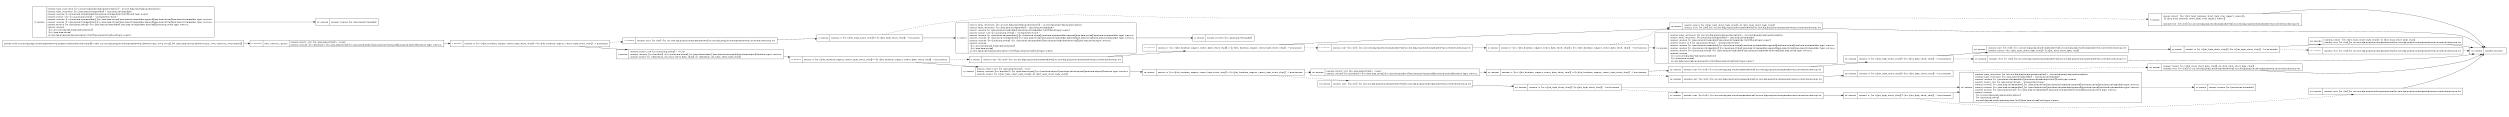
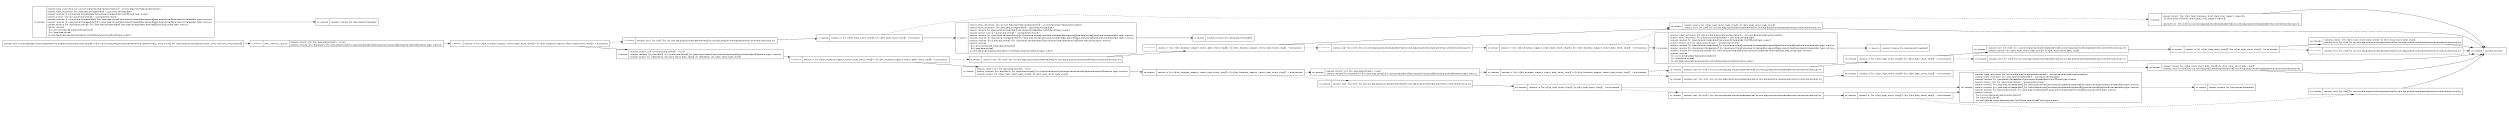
  digraph {
    fontname="Fira Sans"
    rankdir=LR
    node [fontname="Fira Sans" shape=record]
    edge [fontname="Fira Sans"]
    n1 [label="{0\:\ 0x0000|MTH_VIRTUAL_BLOCK\l|0x0000: CONST_STR  (r0 I:java.lang.String) =  \"IHDR\" \l0x0002: INVOKE  (r0 I:boolean) = (r4 I:java.lang.String), (r0 I:java.lang.Object) java.lang.String.equals(java.lang.Object):boolean type: VIRTUAL \l}"]
    n2 [label="{1\:\ 0x0006|0x0006: IF  (r0 I:?[int, boolean, OBJECT, ARRAY, byte, short, char]) == (0 ?[int, boolean, OBJECT, ARRAY, byte, short, char])  \-\> B:7:0x0028 \l}"]
    n3 [label="{2\:\ 0x0008|0x0008: IGET  (r0 I:int) = (r3 I:ar.com.hjg.pngj.ChunkSeqReaderPng) ar.com.hjg.pngj.ChunkSeqReaderPng.currentChunkGroup int \l}"]
    n4 [label="{7\:\ 0x0028|0x0028: CONST_STR  (r0 I:java.lang.String) =  \"PLTE\" \l0x002a: INVOKE  (r0 I:boolean) = (r4 I:java.lang.String), (r0 I:java.lang.Object) java.lang.String.equals(java.lang.Object):boolean type: VIRTUAL \l0x002e: CONST  (r1 I:?[boolean, int, float, short, byte, char]) = (1 ?[boolean, int, float, short, byte, char]) \l}"]
    n5 [label="{3\:\ 0x000a|0x000a: IF  (r0 I:?[int, byte, short, char]) \>= (0 ?[int, byte, short, char])  \-\> B:5:0x0011 \l}"]
    n6 [label="{8\:\ 0x002f|0x002f: IF  (r0 I:?[int, boolean, OBJECT, ARRAY, byte, short, char]) == (0 ?[int, boolean, OBJECT, ARRAY, byte, short, char])  \-\> B:17:0x0055 \l}"]
    n7 [label="{4\:\ 0x000c|0x000c: CONST  (r4 I:?[int, float, boolean, short, byte, char, OBJECT, ARRAY]) = \l  (0 ?[int, float, boolean, short, byte, char, OBJECT, ARRAY])\l \l0x000d: IPUT  (r4 I:int), (r3 I:ar.com.hjg.pngj.ChunkSeqReaderPng) ar.com.hjg.pngj.ChunkSeqReaderPng.currentChunkGroup int \l}"]
    n8 [label="{5\:\ 0x0011|0x0011: NEW_INSTANCE  (r0 I:ar.com.hjg.pngj.PngjInputException) =  ar.com.hjg.pngj.PngjInputException \l0x0013: NEW_INSTANCE  (r1 I:java.lang.StringBuilder) =  java.lang.StringBuilder \l0x0015: INVOKE  (r1 I:java.lang.StringBuilder) java.lang.StringBuilder.\<init\>():void type: DIRECT \l0x0018: CONST_STR  (r2 I:java.lang.String) =  \"unexpected chunk \" \l0x001a: INVOKE  (r1 I:java.lang.StringBuilder), (r2 I:java.lang.String) java.lang.StringBuilder.append(java.lang.String):java.lang.StringBuilder type: VIRTUAL \l0x001d: INVOKE  (r1 I:java.lang.StringBuilder), (r4 I:java.lang.String) java.lang.StringBuilder.append(java.lang.String):java.lang.StringBuilder type: VIRTUAL \l0x0020: INVOKE  (r4 I:java.lang.String) = (r1 I:java.lang.StringBuilder) java.lang.StringBuilder.toString():java.lang.String type: VIRTUAL \l0x0024: INVOKE  \l  (r0 I:ar.com.hjg.pngj.PngjInputException)\l  (r4 I:java.lang.String)\l ar.com.hjg.pngj.PngjInputException.\<init\>(java.lang.String):void type: DIRECT \l}"]
    n9 [label="{40\:\ 0x00b9|0x00b9: RETURN   \l}"]
    n10 [label="{6\:\ 0x0027|0x0027: THROW  (r0 I:java.lang.Throwable) \l}"]
    n11 [label="{9\:\ 0x0031|0x0031: IGET  (r0 I:int) = (r3 I:ar.com.hjg.pngj.ChunkSeqReaderPng) ar.com.hjg.pngj.ChunkSeqReaderPng.currentChunkGroup int \l}"]
    n12 [label="{17\:\ 0x0055|0x0055: CONST_STR  (r0 I:java.lang.String) =  \"IDAT\" \l0x0057: INVOKE  (r0 I:boolean) = (r4 I:java.lang.String), (r0 I:java.lang.Object) java.lang.String.equals(java.lang.Object):boolean type: VIRTUAL \l0x005b: CONST  (r2 I:?[int, float, short, byte, char]) = (4 ?[int, float, short, byte, char]) \l}"]
    n13 [label="{10\:\ 0x0033|0x0033: IF  (r0 I:?[int, boolean, OBJECT, ARRAY, byte, short, char]) == (0 ?[int, boolean, OBJECT, ARRAY, byte, short, char])  \-\> B:16:0x0051 \l}"]
    n14 [label="{18\:\ 0x005c|0x005c: IF  (r0 I:?[int, boolean, OBJECT, ARRAY, byte, short, char]) == (0 ?[int, boolean, OBJECT, ARRAY, byte, short, char])  \-\> B:26:0x0080 \l}"]
    n15 [label="{11\:\ 0x0035|0x0035: IGET  (r0 I:int) = (r3 I:ar.com.hjg.pngj.ChunkSeqReaderPng) ar.com.hjg.pngj.ChunkSeqReaderPng.currentChunkGroup int \l}"]
    n16 [label="{16\:\ 0x0051|0x0051: CONST  (r4 I:?[int, float, short, byte, char]) = (2 ?[int, float, short, byte, char]) \l0x0052: IPUT  (r4 I:int), (r3 I:ar.com.hjg.pngj.ChunkSeqReaderPng) ar.com.hjg.pngj.ChunkSeqReaderPng.currentChunkGroup int \l}"]
    n17 [label="{12\:\ 0x0037|0x0037: IF  (r0 I:?[int, boolean, OBJECT, ARRAY, byte, short, char]) != (r1 I:?[int, boolean, OBJECT, ARRAY, byte, short, char])  \-\> B:14:0x003a \l}"]
    n18 [label="{14\:\ 0x003a|0x003a: NEW_INSTANCE  (r0 I:ar.com.hjg.pngj.PngjInputException) =  ar.com.hjg.pngj.PngjInputException \l0x003c: NEW_INSTANCE  (r1 I:java.lang.StringBuilder) =  java.lang.StringBuilder \l0x003e: INVOKE  (r1 I:java.lang.StringBuilder) java.lang.StringBuilder.\<init\>():void type: DIRECT \l0x0041: CONST_STR  (r2 I:java.lang.String) =  \"unexpected chunk \" \l0x0043: INVOKE  (r1 I:java.lang.StringBuilder), (r2 I:java.lang.String) java.lang.StringBuilder.append(java.lang.String):java.lang.StringBuilder type: VIRTUAL \l0x0046: INVOKE  (r1 I:java.lang.StringBuilder), (r4 I:java.lang.String) java.lang.StringBuilder.append(java.lang.String):java.lang.StringBuilder type: VIRTUAL \l0x0049: INVOKE  (r4 I:java.lang.String) = (r1 I:java.lang.StringBuilder) java.lang.StringBuilder.toString():java.lang.String type: VIRTUAL \l0x004d: INVOKE  \l  (r0 I:ar.com.hjg.pngj.PngjInputException)\l  (r4 I:java.lang.String)\l ar.com.hjg.pngj.PngjInputException.\<init\>(java.lang.String):void type: DIRECT \l}"]
+   n19 [label="{15\:\ 0x0050|0x0050: THROW  (r0 I:java.lang.Throwable) \l}"]
    n20 [label="{19\:\ 0x005e|0x005e: IGET  (r0 I:int) = (r3 I:ar.com.hjg.pngj.ChunkSeqReaderPng) ar.com.hjg.pngj.ChunkSeqReaderPng.currentChunkGroup int \l}"]
    n21 [label="{26\:\ 0x0080|0x0080: CONST_STR  (r0 I:java.lang.String) =  \"IEND\" \l0x0082: INVOKE  (r0 I:boolean) = (r4 I:java.lang.String), (r0 I:java.lang.Object) java.lang.String.equals(java.lang.Object):boolean type: VIRTUAL \l}"]
    n22 [label="{20\:\ 0x0060|0x0060: IF  (r0 I:?[int, byte, short, char]) \< (0 ?[int, byte, short, char])  \-\> B:24:0x0069 \l}"]
    n23 [label="{27\:\ 0x0086|0x0086: IF  (r0 I:?[int, boolean, OBJECT, ARRAY, byte, short, char]) == (0 ?[int, boolean, OBJECT, ARRAY, byte, short, char])  \-\> B:33:0x00a7 \l}"]
    n24 [label="{21\:\ 0x0062|0x0062: IGET  (r0 I:int) = (r3 I:ar.com.hjg.pngj.ChunkSeqReaderPng) ar.com.hjg.pngj.ChunkSeqReaderPng.currentChunkGroup int \l}"]
    n25 [label="{24\:\ 0x0069|0x0069: NEW_INSTANCE  (r0 I:ar.com.hjg.pngj.PngjInputException) =  ar.com.hjg.pngj.PngjInputException \l0x006b: NEW_INSTANCE  (r1 I:java.lang.StringBuilder) =  java.lang.StringBuilder \l0x006d: INVOKE  (r1 I:java.lang.StringBuilder) java.lang.StringBuilder.\<init\>():void type: DIRECT \l0x0070: CONST_STR  (r2 I:java.lang.String) =  \"unexpected chunk \" \l0x0072: INVOKE  (r1 I:java.lang.StringBuilder), (r2 I:java.lang.String) java.lang.StringBuilder.append(java.lang.String):java.lang.StringBuilder type: VIRTUAL \l0x0075: INVOKE  (r1 I:java.lang.StringBuilder), (r4 I:java.lang.String) java.lang.StringBuilder.append(java.lang.String):java.lang.StringBuilder type: VIRTUAL \l0x0078: INVOKE  (r4 I:java.lang.String) = (r1 I:java.lang.StringBuilder) java.lang.StringBuilder.toString():java.lang.String type: VIRTUAL \l0x007c: INVOKE  \l  (r0 I:ar.com.hjg.pngj.PngjInputException)\l  (r4 I:java.lang.String)\l ar.com.hjg.pngj.PngjInputException.\<init\>(java.lang.String):void type: DIRECT \l}"]
    n26 [label="{22\:\ 0x0064|0x0064: IF  (r0 I:?[int, byte, short, char]) \> (r2 I:?[int, byte, short, char])  \-\> B:24:0x0069 \l}"]
    n27 [label="{25\:\ 0x007f|0x007f: THROW  (r0 I:java.lang.Throwable) \l}"]
    n28 [label="{23\:\ 0x0066|0x0066: IPUT  (r2 I:int), (r3 I:ar.com.hjg.pngj.ChunkSeqReaderPng) ar.com.hjg.pngj.ChunkSeqReaderPng.currentChunkGroup int \l}"]
    n29 [label="{28\:\ 0x0088|0x0088: IGET  (r0 I:int) = (r3 I:ar.com.hjg.pngj.ChunkSeqReaderPng) ar.com.hjg.pngj.ChunkSeqReaderPng.currentChunkGroup int \l}"]
    n30 [label="{33\:\ 0x00a7|0x00a7: IGET  (r4 I:int) = (r3 I:ar.com.hjg.pngj.ChunkSeqReaderPng) ar.com.hjg.pngj.ChunkSeqReaderPng.currentChunkGroup int \l}"]
    n31 [label="{29\:\ 0x008a|0x008a: IF  (r0 I:?[int, byte, short, char]) \< (r2 I:?[int, byte, short, char])  \-\> B:31:0x0090 \l}"]
    n32 [label="{34\:\ 0x00a9|0x00a9: IF  (r4 I:?[int, byte, short, char]) \> (r1 I:?[int, byte, short, char])  \-\> B:36:0x00ae \l}"]
    n33 [label="{30\:\ 0x008c|0x008c: CONST  (r4 I:?[int, float, short, byte, char]) = (6 ?[int, float, short, byte, char]) \l0x008d: IPUT  (r4 I:int), (r3 I:ar.com.hjg.pngj.ChunkSeqReaderPng) ar.com.hjg.pngj.ChunkSeqReaderPng.currentChunkGroup int \l}"]
    n34 [label="{31\:\ 0x0090|0x0090: NEW_INSTANCE  (r0 I:ar.com.hjg.pngj.PngjInputException) =  ar.com.hjg.pngj.PngjInputException \l0x0092: NEW_INSTANCE  (r1 I:java.lang.StringBuilder) =  java.lang.StringBuilder \l0x0094: INVOKE  (r1 I:java.lang.StringBuilder) java.lang.StringBuilder.\<init\>():void type: DIRECT \l0x0097: CONST_STR  (r2 I:java.lang.String) =  \"unexpected chunk \" \l0x0099: INVOKE  (r1 I:java.lang.StringBuilder), (r2 I:java.lang.String) java.lang.StringBuilder.append(java.lang.String):java.lang.StringBuilder type: VIRTUAL \l0x009c: INVOKE  (r1 I:java.lang.StringBuilder), (r4 I:java.lang.String) java.lang.StringBuilder.append(java.lang.String):java.lang.StringBuilder type: VIRTUAL \l0x009f: INVOKE  (r4 I:java.lang.String) = (r1 I:java.lang.StringBuilder) java.lang.StringBuilder.toString():java.lang.String type: VIRTUAL \l5x00a3: INVOKE  \l  (r0 I:ar.com.hjg.pngj.PngjInputException)\l  (r4 I:java.lang.String)\l ar.com.hjg.pngj.PngjInputException.\<init\>(java.lang.String):void type: DIRECT \l}"]
    n35 [label="{32\:\ 0x00a6|0x00a6: THROW  (r0 I:java.lang.Throwable) \l}"]
    n36 [label="{35\:\ 0x00ab|0x00ab: IPUT  (r1 I:int), (r3 I:ar.com.hjg.pngj.ChunkSeqReaderPng) ar.com.hjg.pngj.ChunkSeqReaderPng.currentChunkGroup int \l}"]
    n37 [label="{36\:\ 0x00ae|0x00ae: IGET  (r4 I:int) = (r3 I:ar.com.hjg.pngj.ChunkSeqReaderPng) ar.com.hjg.pngj.ChunkSeqReaderPng.currentChunkGroup int \l0x00b0: CONST  (r0 I:?[int, float, short, byte, char]) = (3 ?[int, float, short, byte, char]) \l}"]
    n38 [label="{37\:\ 0x00b1|0x00b1: IF  (r4 I:?[int, byte, short, char]) \> (r0 I:?[int, byte, short, char])  \-\> B:39:0x00b6 \l}"]
    n39 [label="{38\:\ 0x00b3|0x00b3: IPUT  (r0 I:int), (r3 I:ar.com.hjg.pngj.ChunkSeqReaderPng) ar.com.hjg.pngj.ChunkSeqReaderPng.currentChunkGroup int \l}"]
    n40 [label="{39\:\ 0x00b6|0x00b6: CONST  (r4 I:?[int, float, short, byte, char]) = (5 ?[int, float, short, byte, char]) \l0x00b7: IPUT  (r4 I:int), (r3 I:ar.com.hjg.pngj.ChunkSeqReaderPng) ar.com.hjg.pngj.ChunkSeqReaderPng.currentChunkGroup int \l}"]
    n41 [label="{private void ar.com.hjg.pngj.ChunkSeqReaderPng.updateAndCheckChunkGroup((r3 'this' I:ar.com.hjg.pngj.ChunkSeqReaderPng A[IMMUTABLE_TYPE, THIS]), (r4 I:java.lang.String A[IMMUTABLE_TYPE, METHOD_ARGUMENT])) }"]
    n1 -> n2
    n2 -> n3 [style=dashed]
    n2 -> n4
    n3 -> n5
    n4 -> n6
    n5 -> n7 [style=dashed]
    n5 -> n8
    n6 -> n11 [style=dashed]
    n6 -> n12
    n7 -> n9
    n8 -> n10
    n11 -> n13
    n12 -> n14
    n13 -> n15 [style=dashed]
    n13 -> n16
    n14 -> n20 [style=dashed]
    n14 -> n21
    n15 -> n17
    n16 -> n9
    n17 -> n16 [style=dashed]
    n17 -> n18
+   n18 -> n19
    n20 -> n22
    n21 -> n23
    n22 -> n24 [style=dashed]
    n22 -> n25
    n23 -> n29 [style=dashed]
    n23 -> n30
    n24 -> n26
    n25 -> n27
    n26 -> n25
    n26 -> n28 [style=dashed]
    n28 -> n9
    n29 -> n31
    n30 -> n32
    n31 -> n33 [style=dashed]
    n32 -> n36 [style=dashed]
    n32 -> n37
    n33 -> n9
    n34 -> n35
    n36 -> n9
    n37 -> n38
    n38 -> n39 [style=dashed]
    n38 -> n40
    n39 -> n9
    n40 -> n9
    n41 -> n1
  }
